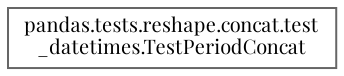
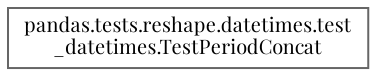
  digraph {
    rankdir=LR
    fontname="Playfair Display"
-   n1 [color=grey40 fillcolor=white fontname="Playfair Display" fontsize=10 height=0.2 label="pandas.tests.reshape.concat.test\l_datetimes.TestPeriodConcat" shape=box style=filled width=0.4]
+   n1 [color=grey40 fillcolor=white fontname="Playfair Display" fontsize=10 height=0.2 label="pandas.tests.reshape.datetimes.test\l_datetimes.TestPeriodConcat" shape=box style=filled width=0.4]
  }
